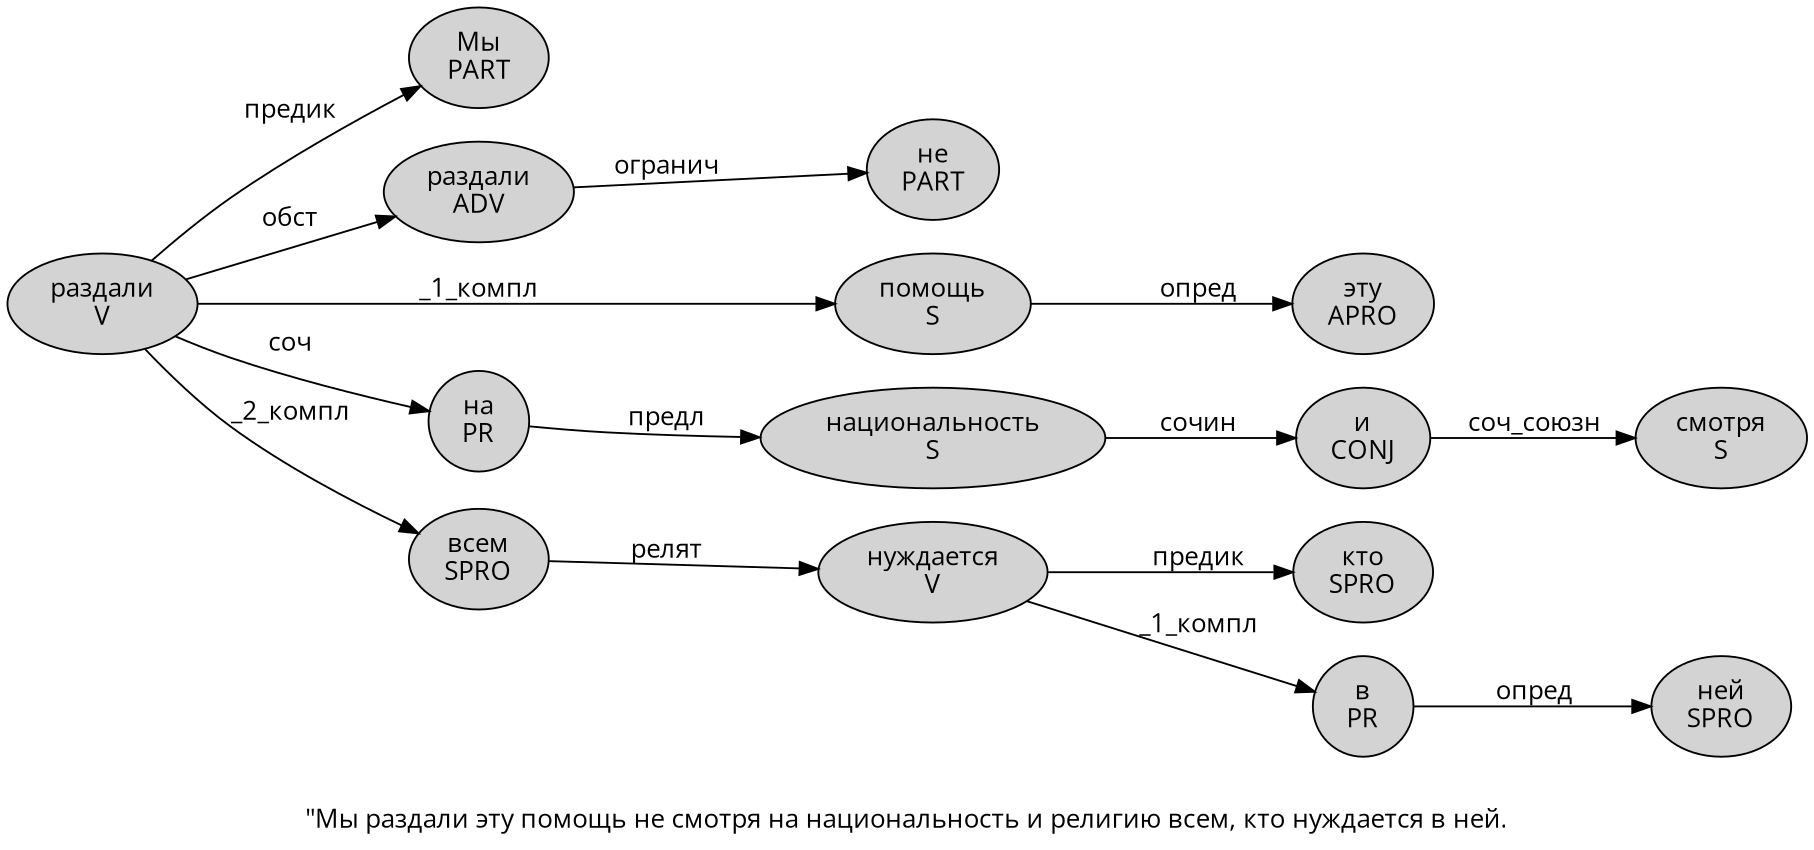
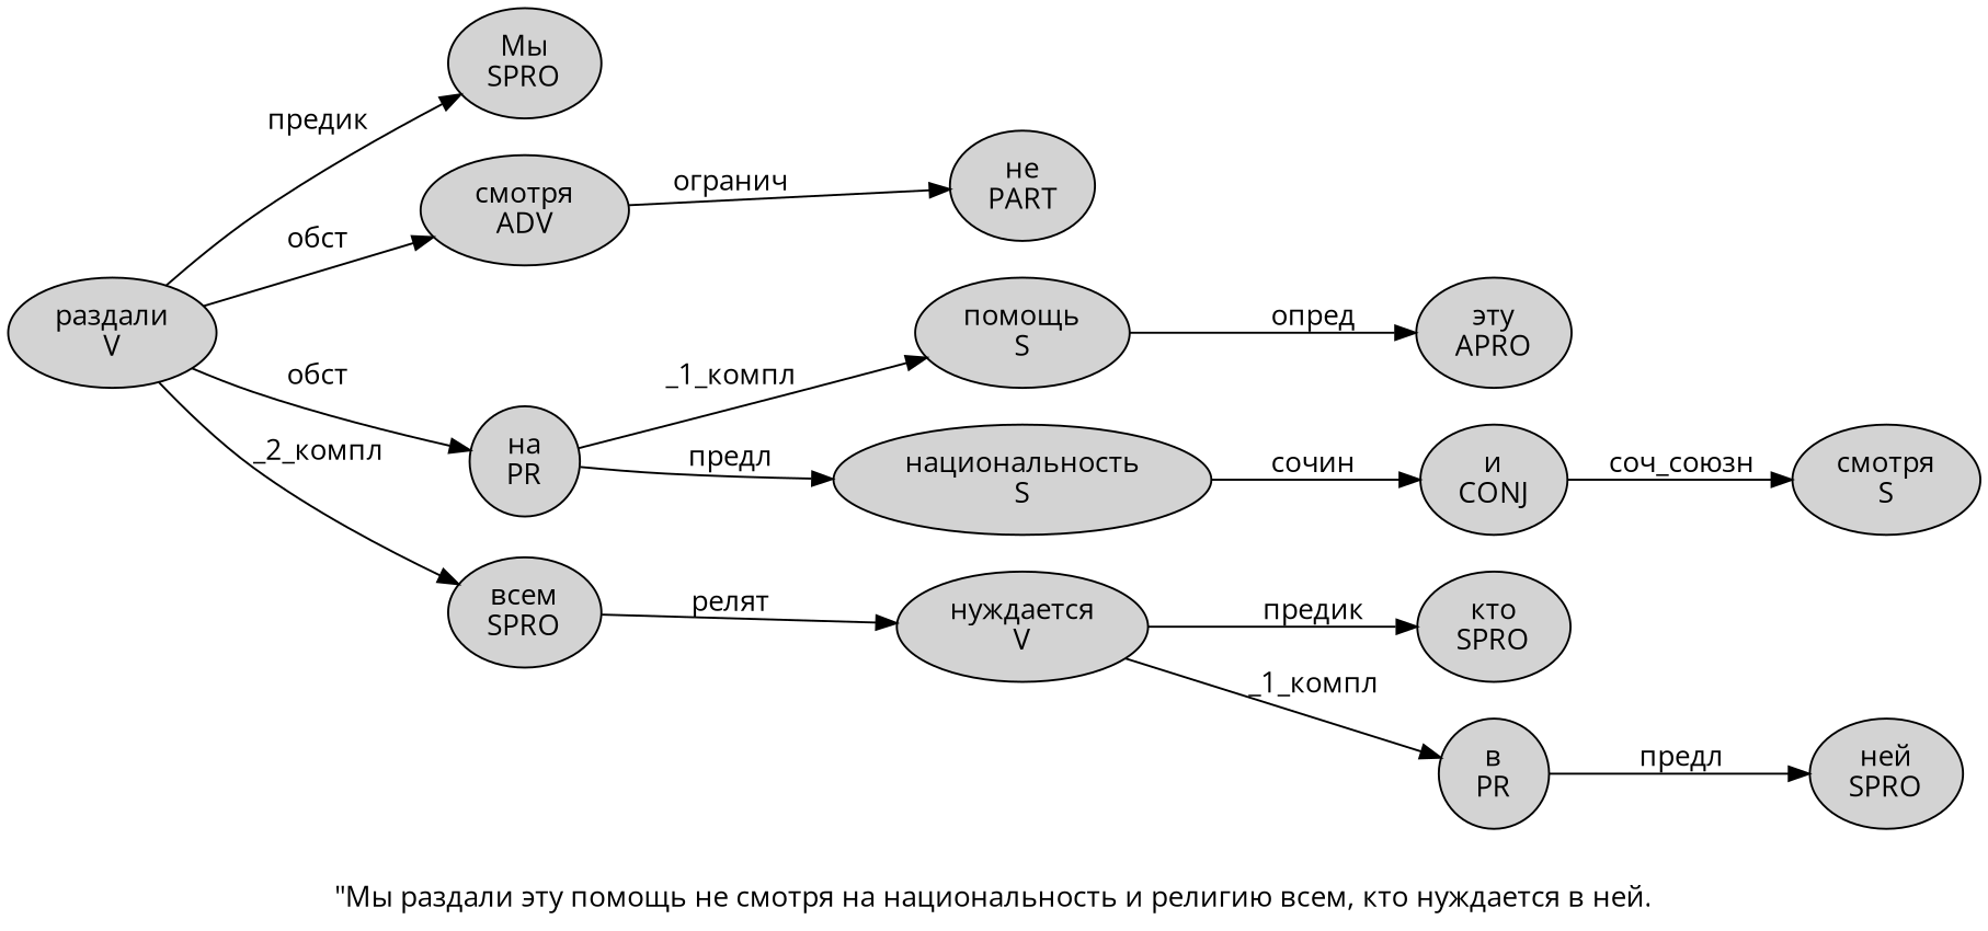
  digraph {
    fontname="Open Sans"
    label="\"Мы раздали эту помощь не смотря на национальность и религию всем, кто нуждается в ней."
    rankdir=LR
    node [fillcolor=lightgray fontname="Open Sans" penwidth=1 shape=ellipse style=filled]
    edge [fontname="Open Sans"]
-   n1 [label="Мы\nPART"]
+   n1 [label="Мы\nSPRO"]
    n2 [label="раздали\nV"]
    n3 [label="помощь\nS"]
-   n4 [label="раздали\nADV"]
+   n4 [label="смотря\nADV"]
    n5 [label="на\nPR"]
    n6 [label="всем\nSPRO"]
    n7 [label="эту\nAPRO"]
    n8 [label="не\nPART"]
    n9 [label="национальность\nS"]
    n10 [label="нуждается\nV"]
    n11 [label="и\nCONJ"]
    n12 [label="смотря\nS"]
    n13 [label="кто\nSPRO"]
    n14 [label="в\nPR"]
    n15 [label="ней\nSPRO"]
    n2 -> n1 [label="предик"]
-   n2 -> n3 [label="_1_компл"]
+   n5 -> n3 [label="_1_компл"]
    n2 -> n4 [label="обст"]
-   n2 -> n5 [label="соч"]
+   n2 -> n5 [label="обст"]
    n2 -> n6 [label="_2_компл"]
    n3 -> n7 [label="опред"]
    n4 -> n8 [label="огранич"]
    n5 -> n9 [label="предл"]
    n6 -> n10 [label="релят"]
    n9 -> n11 [label="сочин"]
    n10 -> n13 [label="предик"]
    n10 -> n14 [label="_1_компл"]
    n11 -> n12 [label="соч_союзн"]
-   n14 -> n15 [label="опред"]
+   n14 -> n15 [label="предл"]
  }
